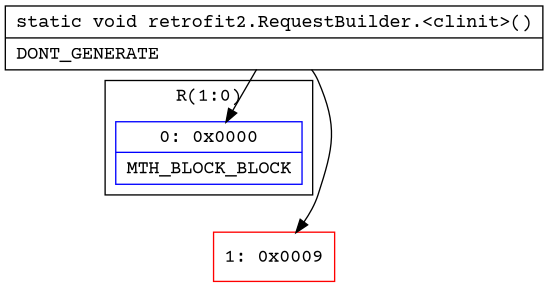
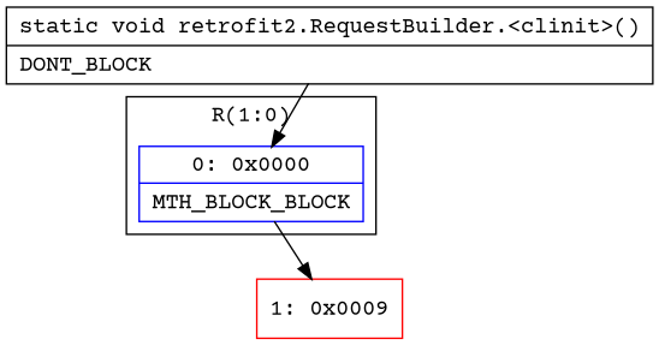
  digraph {
    fontname="Courier Prime"
    node [fontname="Courier Prime" shape=record]
    edge [fontname="Courier Prime"]
    n1 [color=blue label="{0\:\ 0x0000|MTH_BLOCK_BLOCK\l}"]
    n2 [color=red label="{1\:\ 0x0009}"]
-   n3 [label="{static void retrofit2.RequestBuilder.\<clinit\>()  | DONT_GENERATE\l}"]
+   n3 [label="{static void retrofit2.RequestBuilder.\<clinit\>()  | DONT_BLOCK\l}"]
    subgraph cluster_1 {
      label="R(1:0)"
      n1
    }
-   n3 -> n2
+   n1 -> n2
    n3 -> n1
  }
